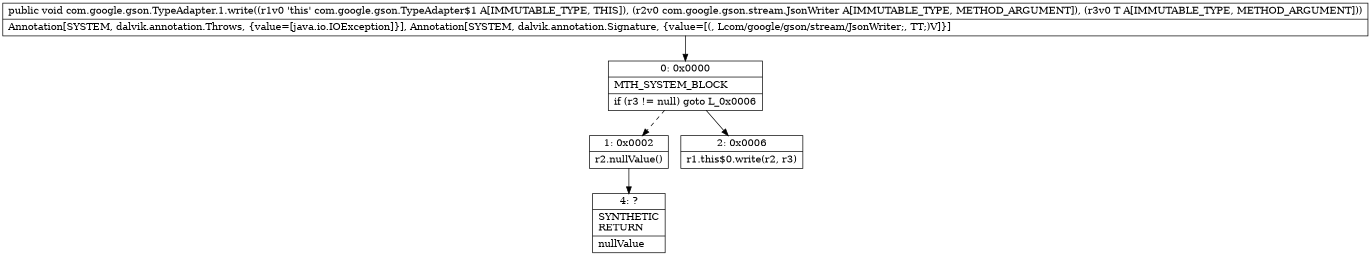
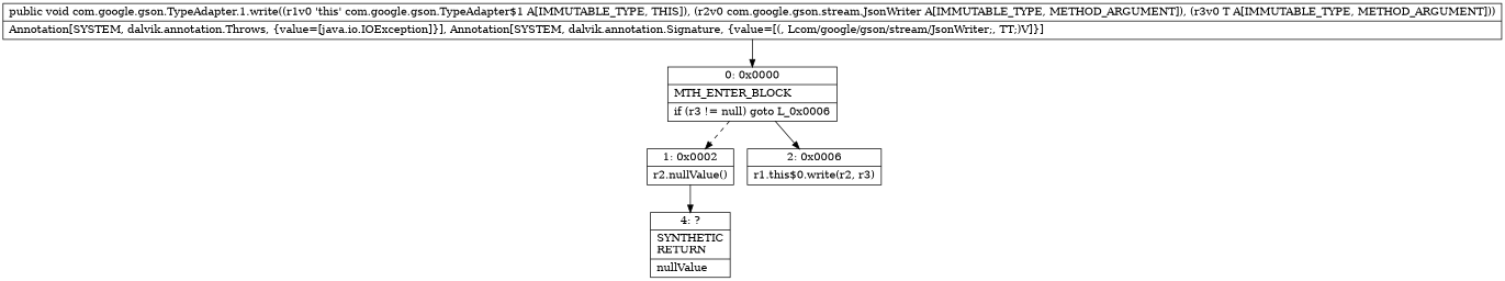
  digraph {
    node [shape=record]
-   n1 [label="{0\:\ 0x0000|MTH_SYSTEM_BLOCK\l|if (r3 != null) goto L_0x0006\l}"]
+   n1 [label="{0\:\ 0x0000|MTH_ENTER_BLOCK\l|if (r3 != null) goto L_0x0006\l}"]
    n2 [label="{1\:\ 0x0002|r2.nullValue()\l}"]
    n3 [label="{2\:\ 0x0006|r1.this$0.write(r2, r3)\l}"]
    n4 [label="{4\:\ ?|SYNTHETIC\lRETURN\l|nullValue\l}"]
    n5 [label="{public void com.google.gson.TypeAdapter.1.write((r1v0 'this' com.google.gson.TypeAdapter$1 A[IMMUTABLE_TYPE, THIS]), (r2v0 com.google.gson.stream.JsonWriter A[IMMUTABLE_TYPE, METHOD_ARGUMENT]), (r3v0 T A[IMMUTABLE_TYPE, METHOD_ARGUMENT]))  | Annotation[SYSTEM, dalvik.annotation.Throws, \{value=[java.io.IOException]\}], Annotation[SYSTEM, dalvik.annotation.Signature, \{value=[(, Lcom\/google\/gson\/stream\/JsonWriter;, TT;)V]\}]\l}"]
    n1 -> n2 [style=dashed]
    n1 -> n3
    n2 -> n4
    n5 -> n1
  }
